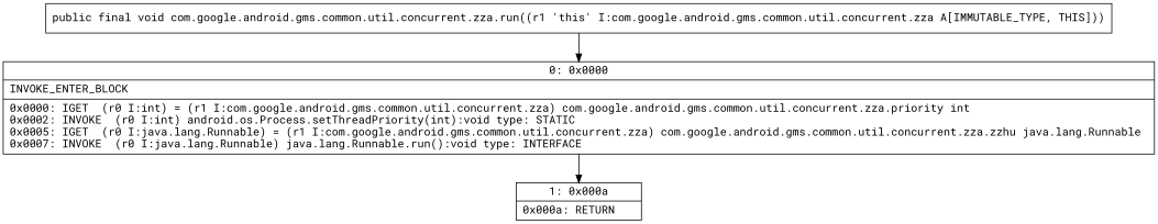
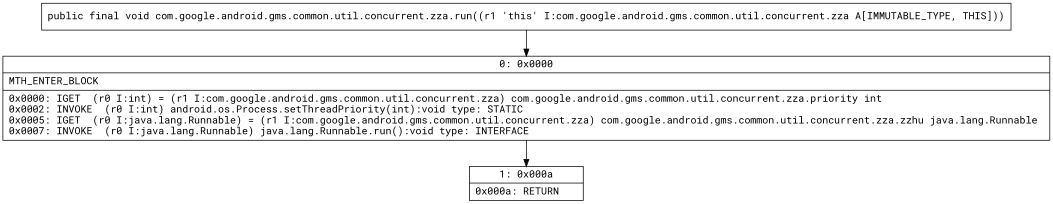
  digraph {
    fontname="Roboto Mono"
    node [shape=record fontname="Roboto Mono"]
    edge [fontname="Roboto Mono"]
-   n1 [label="{0\:\ 0x0000|INVOKE_ENTER_BLOCK\l|0x0000: IGET  (r0 I:int) = (r1 I:com.google.android.gms.common.util.concurrent.zza) com.google.android.gms.common.util.concurrent.zza.priority int \l0x0002: INVOKE  (r0 I:int) android.os.Process.setThreadPriority(int):void type: STATIC \l0x0005: IGET  (r0 I:java.lang.Runnable) = (r1 I:com.google.android.gms.common.util.concurrent.zza) com.google.android.gms.common.util.concurrent.zza.zzhu java.lang.Runnable \l0x0007: INVOKE  (r0 I:java.lang.Runnable) java.lang.Runnable.run():void type: INTERFACE \l}"]
+   n1 [label="{0\:\ 0x0000|MTH_ENTER_BLOCK\l|0x0000: IGET  (r0 I:int) = (r1 I:com.google.android.gms.common.util.concurrent.zza) com.google.android.gms.common.util.concurrent.zza.priority int \l0x0002: INVOKE  (r0 I:int) android.os.Process.setThreadPriority(int):void type: STATIC \l0x0005: IGET  (r0 I:java.lang.Runnable) = (r1 I:com.google.android.gms.common.util.concurrent.zza) com.google.android.gms.common.util.concurrent.zza.zzhu java.lang.Runnable \l0x0007: INVOKE  (r0 I:java.lang.Runnable) java.lang.Runnable.run():void type: INTERFACE \l}"]
    n2 [label="{1\:\ 0x000a|0x000a: RETURN   \l}"]
    n3 [label="{public final void com.google.android.gms.common.util.concurrent.zza.run((r1 'this' I:com.google.android.gms.common.util.concurrent.zza A[IMMUTABLE_TYPE, THIS])) }"]
    n1 -> n2
    n3 -> n1
  }
